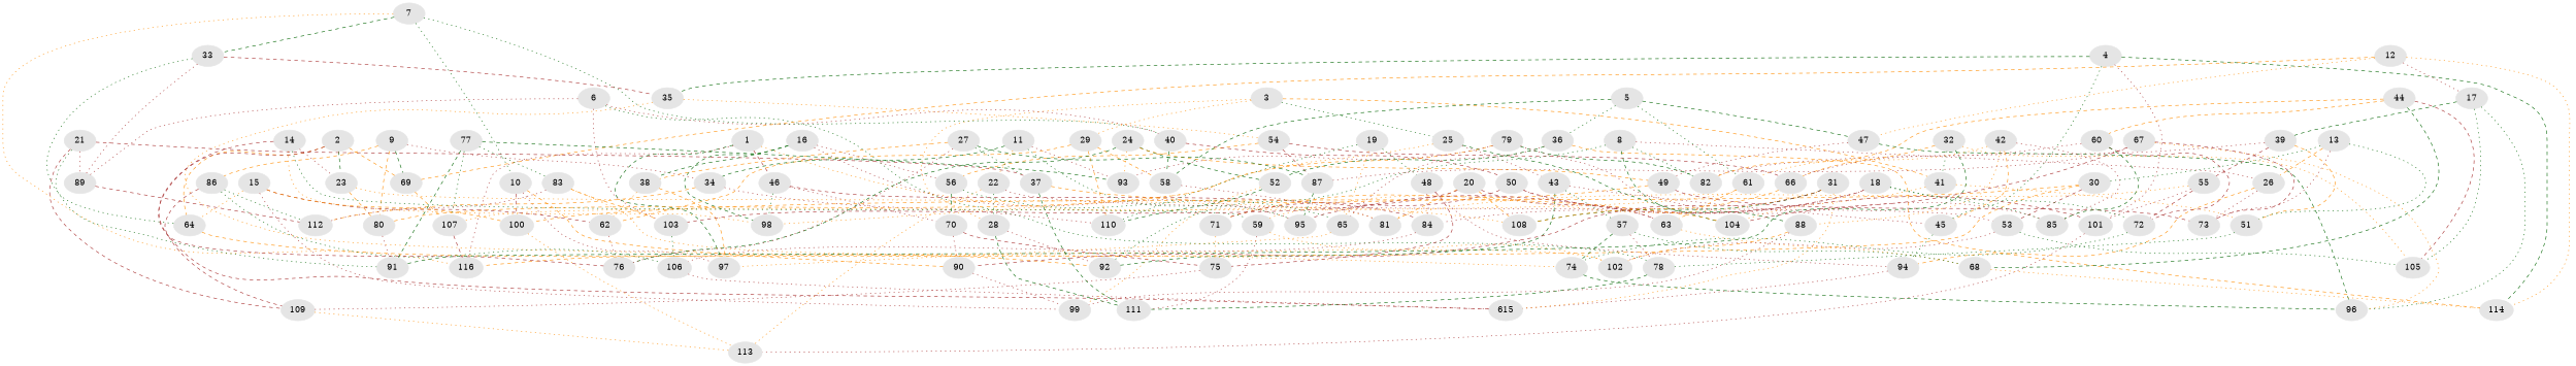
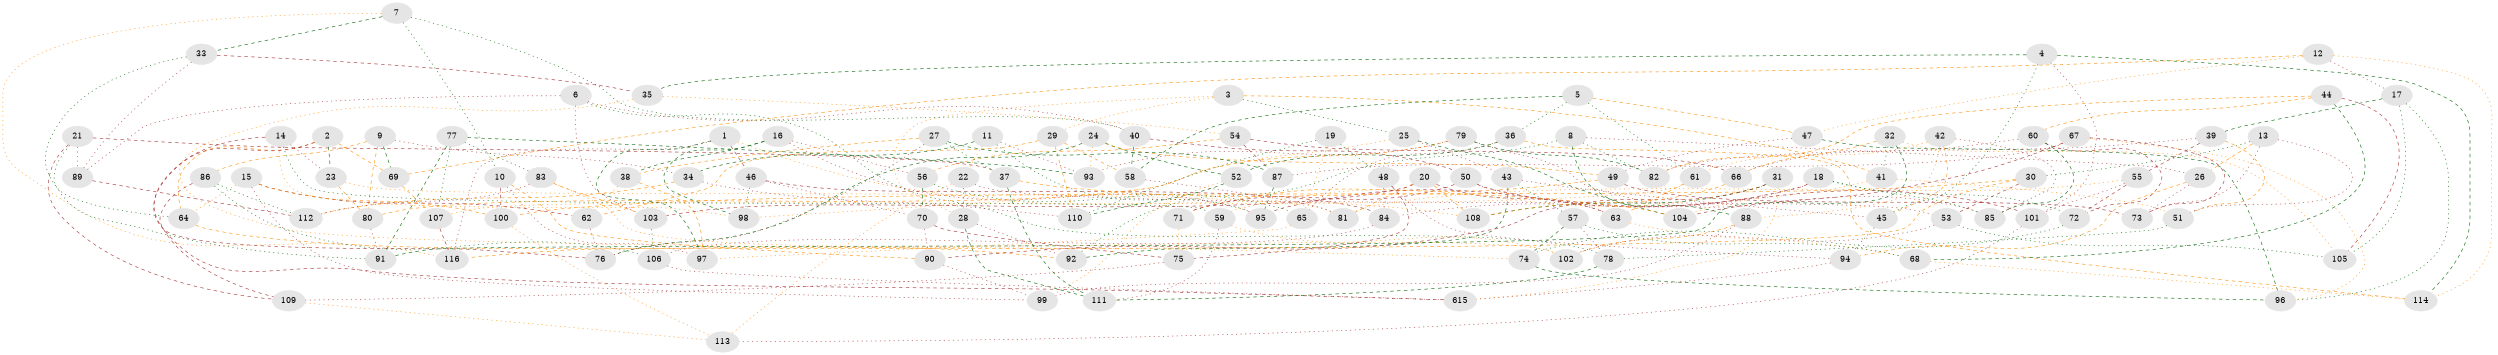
  graph {
    node [color=gray90 style=filled]
    edge [color=brown style=dotted]
    1
    46
    97
    108
    116
    98
    84
    70
    2
    23
    64
    69
    n13 [label=615]
    80
    81
    92
    107
    3
    25
    28
    29
    41
    43
    104
    111
    58
    62
    110
    51
    4
    35
    45
    101
    114
    54
    74
    94
    113
    5
    36
    47
    61
    65
    52
    96
    49
    63
    6
    40
    78
    89
    103
    50
    112
    106
    7
    10
    33
    90
    100
    8
    26
    82
    88
    73
    99
    102
    9
    34
    86
    91
    109
    11
    22
    93
    95
    53
    12
    17
    39
    105
    13
    30
    14
    59
    76
    15
    16
    38
    56
    55
    18
    72
    85
    19
    48
    75
    71
    20
    68
    21
    37
    24
    57
    27
    87
    31
    32
    66
    42
    44
    60
    67
    77
    83
    79
    1 -- 46 [style=dashed]
    1 -- 97 [color=darkgreen style=dashed]
    1 -- 108 [color=darkorange]
    1 -- 116
    46 -- 98 [color=darkgreen]
    46 -- 84 [style=dashed]
    46 -- 70
    84 -- 106
    70 -- 90
    70 -- 75 [style=dashed]
    2 -- 23 [color=darkgreen style=dashed]
    2 -- 64 [color=darkorange style=dashed]
    2 -- 69 [color=darkorange style=dashed]
    2 -- n13 [style=dashed]
    23 -- 80 [color=darkorange style=dashed]
    23 -- 81 [color=darkorange]
    64 -- 92 [color=darkorange style=dashed]
    69 -- 107 [color=darkorange style=dashed]
    80 -- 91
    107 -- 116 [style=dashed]
    3 -- 25 [color=darkgreen]
    3 -- 28 [color=darkorange]
    3 -- 29 [color=darkorange]
    3 -- 41 [color=darkorange style=dashed]
    25 -- 98 [color=darkorange]
    25 -- 43
    25 -- 104 [color=darkgreen style=dashed]
    28 -- 92
    28 -- 111 [color=darkgreen style=dashed]
    29 -- 58 [color=darkorange style=dashed]
    29 -- 62 [color=darkorange style=dashed]
    29 -- 110 [color=darkorange style=dashed]
    41 -- 104 [color=darkorange]
    41 -- 51 [color=darkorange]
    43 -- 92 [color=darkgreen style=dashed]
    43 -- 45
    43 -- 57 [color=darkgreen]
    58 -- 81
    62 -- 76
    51 -- 78 [color=darkgreen]
    4 -- 35 [color=darkgreen style=dashed]
    4 -- 45 [color=darkgreen]
    4 -- 101
    4 -- 114 [color=darkgreen style=dashed]
    35 -- 54 [color=darkorange]
    35 -- 74 [color=darkorange]
    45 -- 94 [color=darkgreen]
    101 -- 113
    54 -- 56 [color=darkorange style=dashed]
    54 -- 87 [style=dashed]
    54 -- 66 [style=dashed]
    74 -- 96 [color=darkgreen style=dashed]
    94 -- n13
    5 -- 58 [color=darkgreen style=dashed]
    5 -- 36 [color=darkgreen]
-   5 -- 47 [color=darkgreen style=dashed]
+   5 -- 47 [color=darkorange style=dashed]
    5 -- 61 [color=darkgreen]
    36 -- 114 [color=darkorange style=dashed]
    36 -- 65
    36 -- 52 [color=darkgreen style=dashed]
    47 -- 96 [color=darkgreen style=dashed]
    47 -- 49
    61 -- 107 [color=darkorange]
    61 -- 63 [color=darkorange style=dashed]
    65 -- 97 [color=darkorange]
    52 -- 110 [color=darkgreen style=dashed]
    52 -- 99 [color=darkorange]
    49 -- 73 [style=dashed]
    49 -- 71 [color=darkorange style=dashed]
    63 -- 68 [color=darkorange]
    6 -- 40
    6 -- 78 [color=darkgreen]
    6 -- 89
    6 -- 103
    40 -- 58 [color=darkgreen style=dashed]
    40 -- 50 [style=dashed]
    78 -- 111 [color=darkgreen style=dashed]
    89 -- 112 [style=dashed]
    103 -- 106 [color=darkgreen]
    50 -- 101 [style=dashed]
    50 -- 63
    50 -- 71 [style=dashed]
    106 -- n13
    7 -- 116 [color=darkorange]
    7 -- 40 [color=darkgreen]
    7 -- 10 [color=darkgreen]
    7 -- 33 [color=darkgreen style=dashed]
    10 -- 97
    10 -- 90 [color=darkorange style=dashed]
    10 -- 100 [style=dashed]
    33 -- 64 [color=darkgreen]
    33 -- 35 [style=dashed]
    33 -- 89
    90 -- 99
    100 -- 113 [color=darkorange]
    8 -- 92 [color=darkgreen]
    8 -- 26
    8 -- 82 [color=darkgreen]
    8 -- 88 [color=darkgreen style=dashed]
    26 -- 94 [color=darkorange style=dashed]
    26 -- 73
    88 -- 99
    88 -- 102 [color=darkorange style=dashed]
    9 -- 69 [color=darkgreen style=dashed]
    9 -- 80 [color=darkorange style=dashed]
    9 -- 34
    9 -- 86 [color=darkorange style=dashed]
    34 -- 110
    34 -- 112 [color=darkorange style=dashed]
    86 -- 112 [color=darkgreen]
    86 -- 106 [color=darkgreen]
    86 -- 109 [style=dashed]
    109 -- 113 [color=darkorange]
    11 -- 34 [color=darkgreen style=dashed]
    11 -- 22 [color=darkorange]
    11 -- 93
    11 -- 95 [color=darkgreen]
    22 -- 28 [color=darkgreen]
    22 -- 113 [color=darkorange]
    22 -- 53
    53 -- 102
    53 -- 105 [color=darkgreen]
    12 -- 69 [color=darkorange style=dashed]
    12 -- 114 [color=darkorange]
    12 -- 47 [color=darkorange]
    12 -- 17
    17 -- 96 [color=darkgreen]
    17 -- 39 [color=darkgreen style=dashed]
    17 -- 105 [color=darkgreen]
    39 -- 51 [color=darkorange style=dashed]
    39 -- 82
    39 -- 55 [style=dashed]
-   13 -- 51 [color=darkgreen]
+   13 -- 51
    13 -- 26 [color=darkorange style=dashed]
    13 -- 73
    13 -- 30 [color=darkgreen]
    30 -- 116 [color=darkorange style=dashed]
    30 -- 100 [color=darkorange style=dashed]
    30 -- 53 [style=dashed]
    14 -- 98 [color=darkorange]
    14 -- 23
    14 -- 59 [color=darkgreen]
    14 -- 76 [style=dashed]
    59 -- 111
    59 -- 102 [color=darkorange]
    15 -- 64 [color=darkorange]
    15 -- 62 [style=dashed]
    15 -- 100 [color=darkorange style=dashed]
    15 -- 99
    16 -- 98 [color=darkgreen style=dashed]
    16 -- 95
    16 -- 38 [color=darkgreen style=dashed]
    16 -- 56
    38 -- 97 [color=darkorange style=dashed]
    38 -- 62 [color=darkorange]
    56 -- 70 [color=darkgreen style=dashed]
    56 -- 65 [color=darkgreen]
    55 -- 81 [color=darkorange]
    55 -- 101
    55 -- 72 [style=dashed]
    18 -- 84
    18 -- 95 [style=dashed]
    18 -- 72 [color=darkgreen]
    18 -- 85 [color=darkgreen]
    72 -- 74 [color=darkgreen]
    19 -- 110 [color=darkgreen]
    19 -- 65 [color=darkorange]
    19 -- 48 [color=darkgreen]
    48 -- 84
    48 -- 94
    48 -- 75 [style=dashed]
    75 -- 109
    71 -- 75 [color=darkorange]
    20 -- 108 [color=darkorange style=dashed]
    20 -- 81 [color=darkorange style=dashed]
    20 -- 63 [style=dashed]
    20 -- 103 [style=dashed]
    68 -- 114 [color=darkorange]
    21 -- 89
    21 -- 91 [color=darkgreen]
    21 -- 109 [style=dashed]
    21 -- 37 [style=dashed]
    37 -- 104 [color=darkorange style=dashed]
    37 -- 111 [color=darkgreen style=dashed]
    24 -- 52 [color=darkgreen style=dashed]
    24 -- 49 [color=darkorange style=dashed]
    24 -- 93 [color=darkorange]
    24 -- 76 [color=darkgreen style=dashed]
    57 -- 74 [color=darkgreen style=dashed]
    57 -- 78
    57 -- 68 [color=darkgreen]
    27 -- 76
    27 -- 38 [color=darkorange style=dashed]
    27 -- 37 [color=darkgreen]
    27 -- 87 [color=darkgreen style=dashed]
    87 -- 95 [color=darkgreen style=dashed]
    31 -- 108 [color=darkgreen style=dashed]
    31 -- n13 [color=darkorange]
    31 -- 90 [style=dashed]
    31 -- 59 [color=darkorange]
    32 -- 41 [color=darkgreen]
    32 -- 91 [color=darkgreen style=dashed]
    32 -- 105 [color=darkorange]
    32 -- 66 [color=darkorange style=dashed]
    66 -- 108 [color=darkorange style=dashed]
    42 -- 45 [color=darkorange style=dashed]
    42 -- 61 [color=darkorange]
    42 -- 88 [color=darkorange]
    42 -- 85
    44 -- 82 [color=darkorange style=dashed]
    44 -- 105 [style=dashed]
    44 -- 68 [color=darkgreen style=dashed]
    44 -- 60 [color=darkorange style=dashed]
    60 -- 72 [style=dashed]
    60 -- 85 [color=darkgreen style=dashed]
    60 -- 66
    67 -- 104 [style=dashed]
    67 -- 96 [color=darkorange]
    67 -- 73 [style=dashed]
    67 -- 87
    77 -- 107 [color=darkgreen]
    77 -- 91 [color=darkgreen style=dashed]
    77 -- 93 [color=darkgreen style=dashed]
    77 -- 83 [color=darkgreen]
    83 -- 103 [color=darkorange style=dashed]
    83 -- 112
    83 -- 102 [color=darkorange]
    79 -- 80 [color=darkorange style=dashed]
    79 -- 82 [color=darkgreen style=dashed]
    79 -- 93
    79 -- 85
  }
